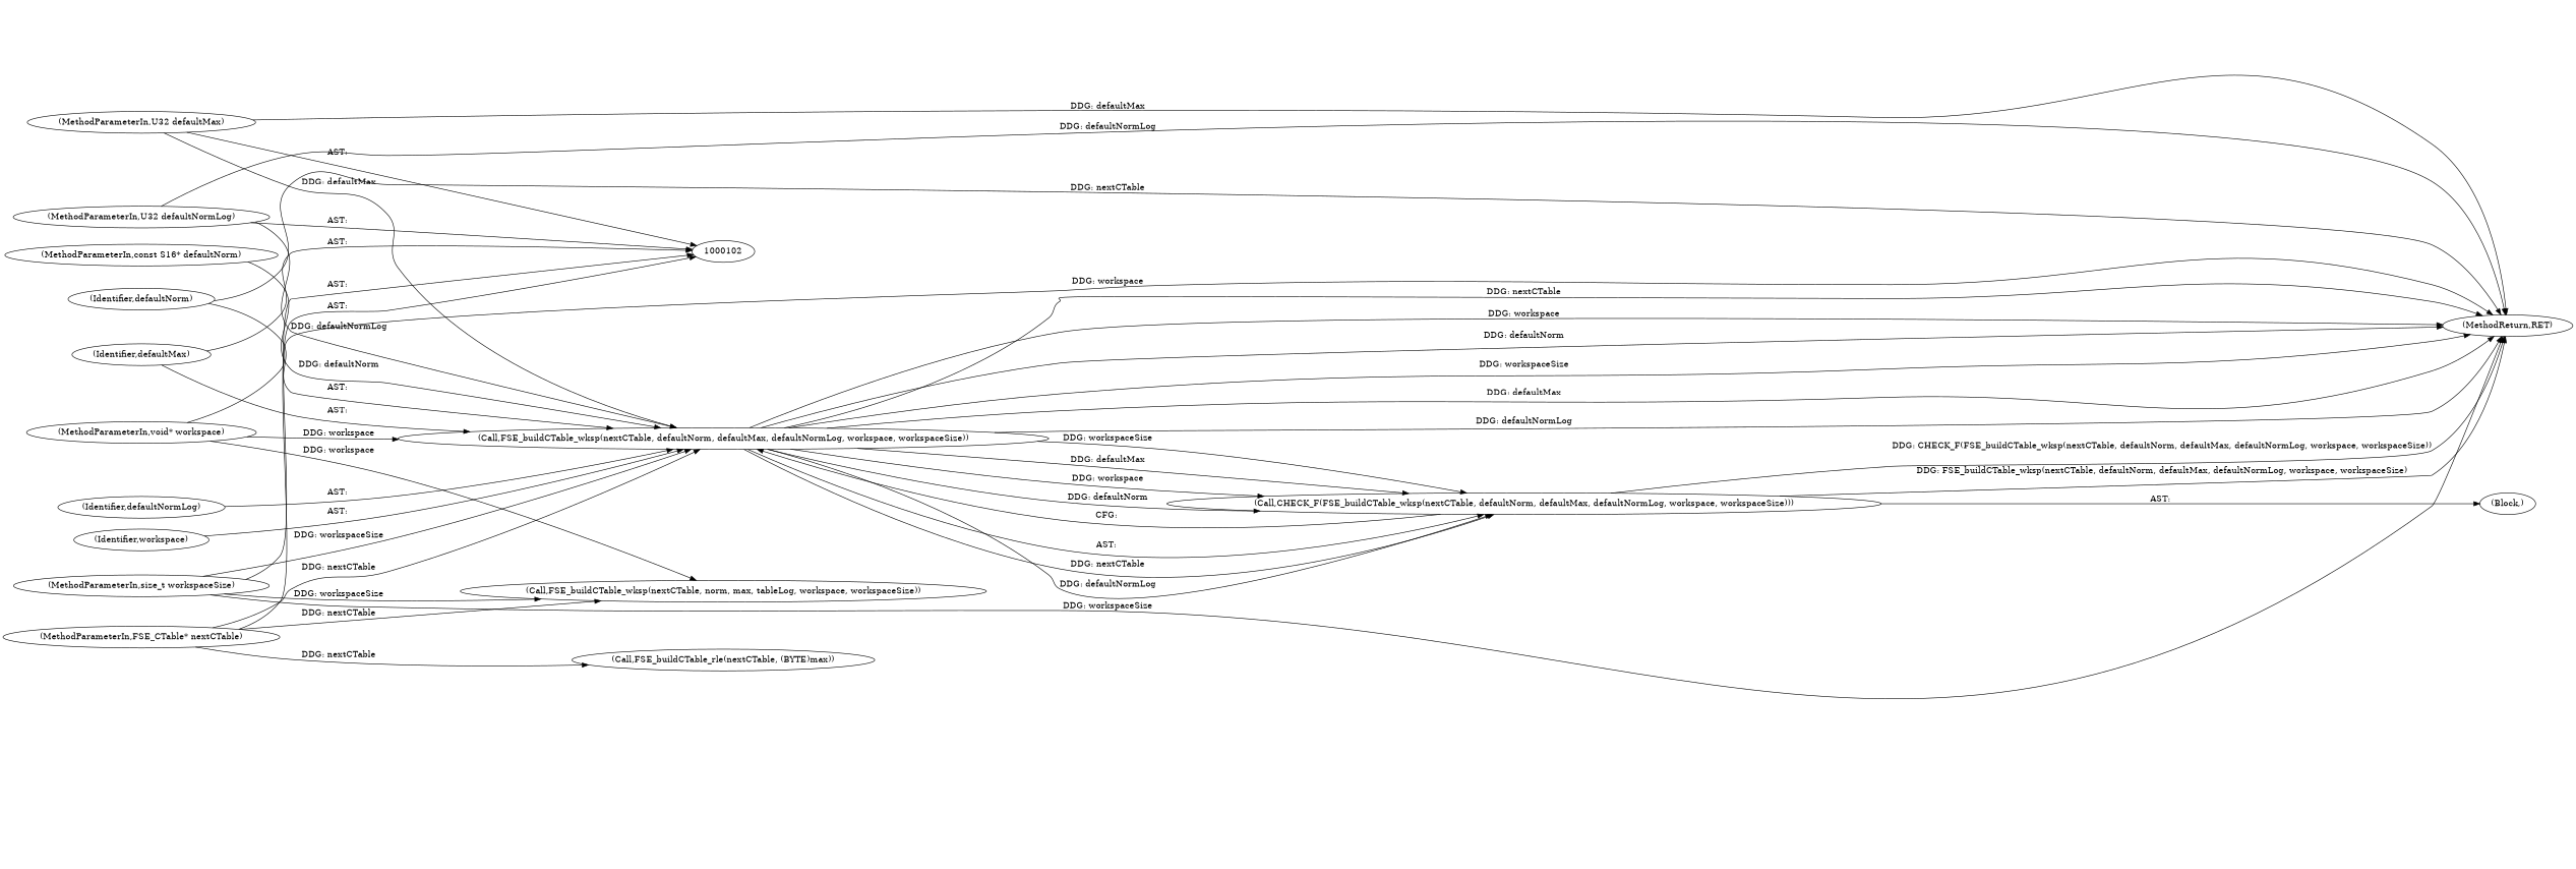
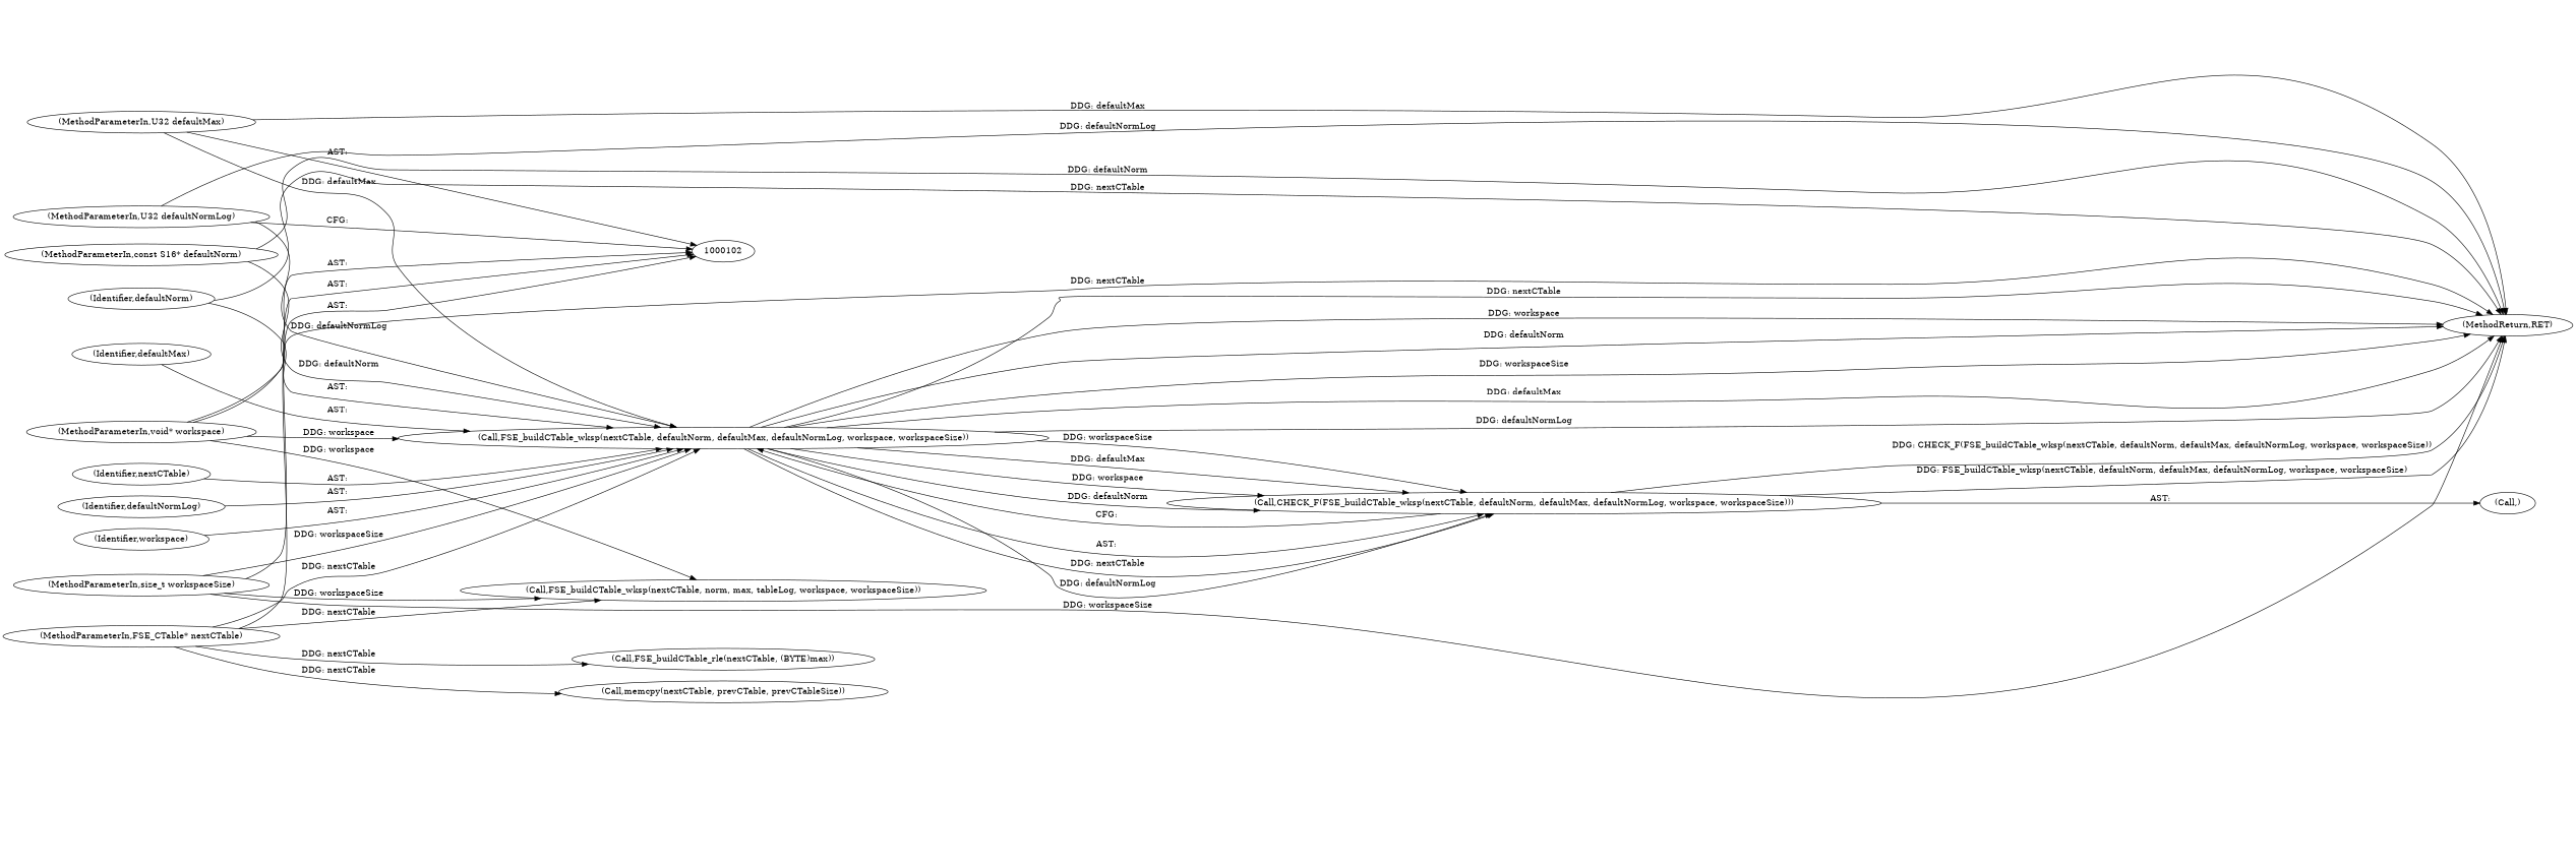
  digraph {
    rankdir=LR
    n1 [label="(Call,FSE_buildCTable_wksp(nextCTable, defaultNorm, defaultMax, defaultNormLog, workspace, workspaceSize))"]
    n2 [label="(Call,CHECK_F(FSE_buildCTable_wksp(nextCTable, defaultNorm, defaultMax, defaultNormLog, workspace, workspaceSize)))"]
    n3 [label="(MethodReturn,RET)"]
-   n4 [label="(Block,)"]
+   n4 [label="(Call,)"]
    n5 [label="(MethodParameterIn,FSE_CTable* nextCTable)"]
    n6 [label="(Call,FSE_buildCTable_rle(nextCTable, (BYTE)max))"]
+   n7 [label="(Call,memcpy(nextCTable, prevCTable, prevCTableSize))"]
    n8 [label="(Call,FSE_buildCTable_wksp(nextCTable, norm, max, tableLog, workspace, workspaceSize))"]
    1000102
    n10 [label="(MethodParameterIn,const S16* defaultNorm)"]
    n11 [label="(MethodParameterIn,U32 defaultMax)"]
    n12 [label="(MethodParameterIn,U32 defaultNormLog)"]
    n13 [label="(MethodParameterIn,void* workspace)"]
    n14 [label="(MethodParameterIn,size_t workspaceSize)"]
    n15 [label="(Identifier,defaultNormLog)"]
    n16 [label="(Identifier,workspace)"]
    n17 [label="(Identifier,defaultMax)"]
    n18 [label="(Identifier,defaultNorm)"]
+   n19 [label="(Identifier,nextCTable)"]
    n1 -> n2 [label="AST: "]
    n1 -> n2 [label="DDG: nextCTable"]
    n1 -> n2 [label="DDG: defaultNormLog"]
    n1 -> n2 [label="DDG: workspaceSize"]
    n1 -> n2 [label="DDG: defaultMax"]
    n1 -> n2 [label="DDG: workspace"]
    n1 -> n2 [label="DDG: defaultNorm"]
    n1 -> n3 [label="DDG: nextCTable"]
    n1 -> n3 [label="DDG: workspace"]
    n1 -> n3 [label="DDG: defaultNorm"]
    n1 -> n3 [label="DDG: workspaceSize"]
    n1 -> n3 [label="DDG: defaultMax"]
    n1 -> n3 [label="DDG: defaultNormLog"]
    n2 -> n1 [label="CFG: "]
    n2 -> n3 [label="DDG: FSE_buildCTable_wksp(nextCTable, defaultNorm, defaultMax, defaultNormLog, workspace, workspaceSize)"]
    n2 -> n3 [label="DDG: CHECK_F(FSE_buildCTable_wksp(nextCTable, defaultNorm, defaultMax, defaultNormLog, workspace, workspaceSize))"]
    n2 -> n4 [label="AST: "]
    n5 -> n1 [label="DDG: nextCTable"]
    n5 -> n6 [label="DDG: nextCTable"]
+   n5 -> n7 [label="DDG: nextCTable"]
    n5 -> n8 [label="DDG: nextCTable"]
    n5 -> 1000102 [label="AST: "]
    n10 -> n1 [label="DDG: defaultNorm"]
+   n10 -> n3 [label="DDG: defaultNorm"]
    n11 -> n1 [label="DDG: defaultMax"]
    n11 -> n3 [label="DDG: defaultMax"]
    n11 -> 1000102 [label="AST: "]
    n12 -> n1 [label="DDG: defaultNormLog"]
    n12 -> n3 [label="DDG: defaultNormLog"]
-   n12 -> 1000102 [label="AST: "]
+   n12 -> 1000102 [label="CFG: "]
    n13 -> n1 [label="DDG: workspace"]
-   n13 -> n3 [label="DDG: workspace"]
+   n13 -> n3 [label="DDG: nextCTable"]
    n13 -> n8 [label="DDG: workspace"]
-   n17 -> 1000102 [label="AST: "]
+   n13 -> 1000102 [label="AST: "]
    n14 -> n1 [label="DDG: workspaceSize"]
    n14 -> n3 [label="DDG: workspaceSize"]
    n14 -> n8 [label="DDG: workspaceSize"]
    n14 -> 1000102 [label="AST: "]
    n15 -> n1 [label="AST: "]
    n16 -> n1 [label="AST: "]
    n17 -> n1 [label="AST: "]
    n18 -> n1 [label="AST: "]
    n18 -> n3 [label="DDG: nextCTable"]
+   n19 -> n1 [label="AST: "]
  }
